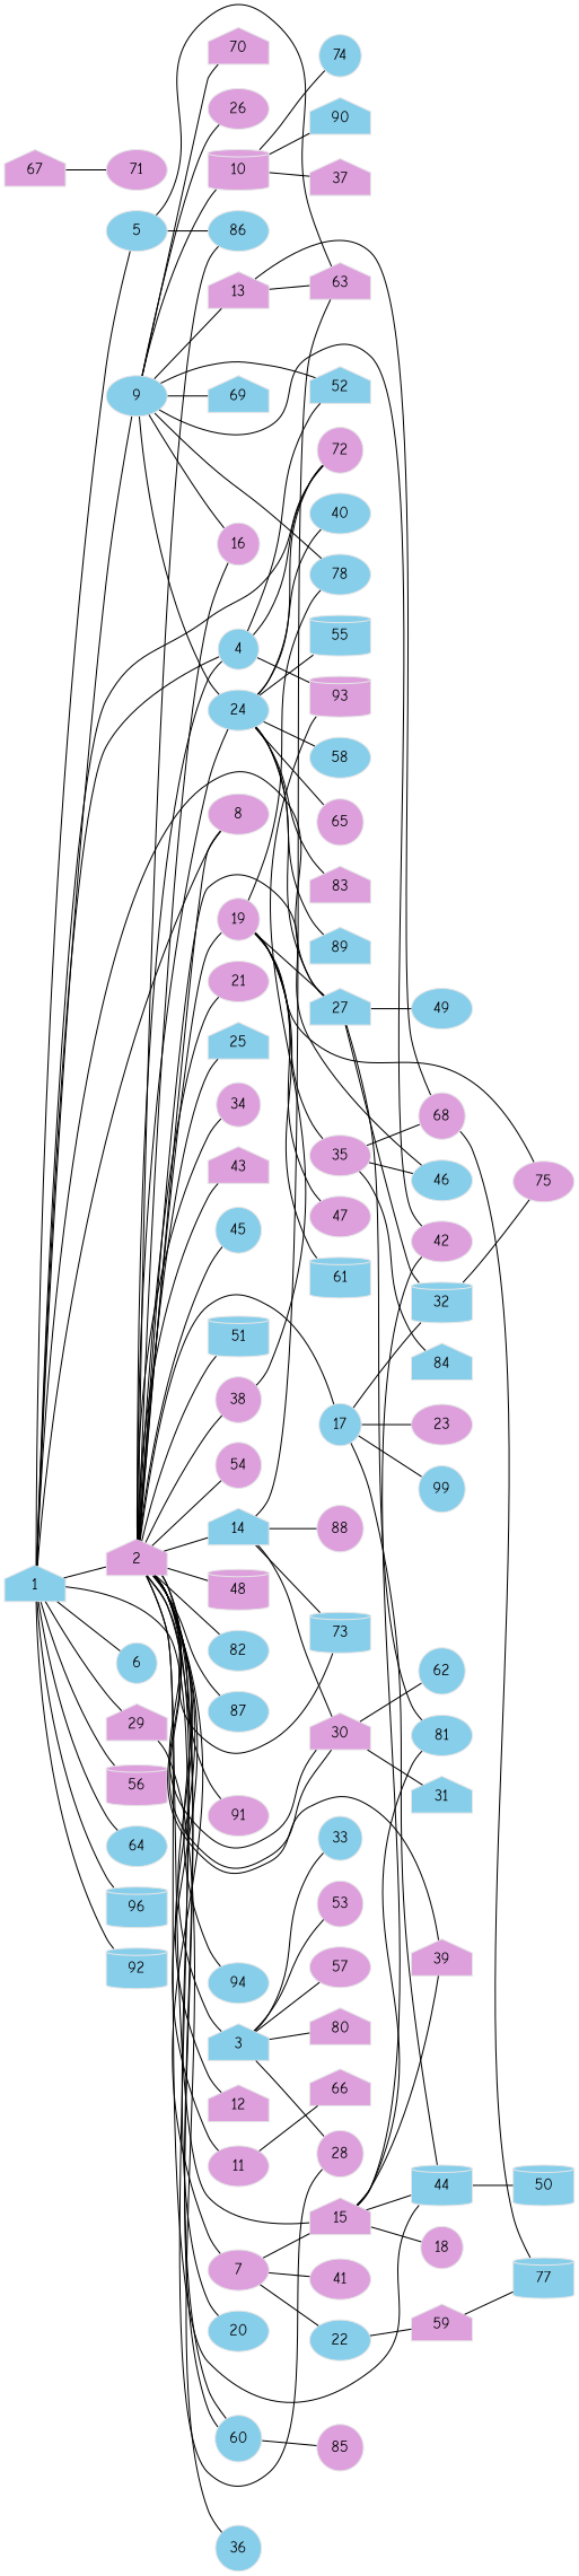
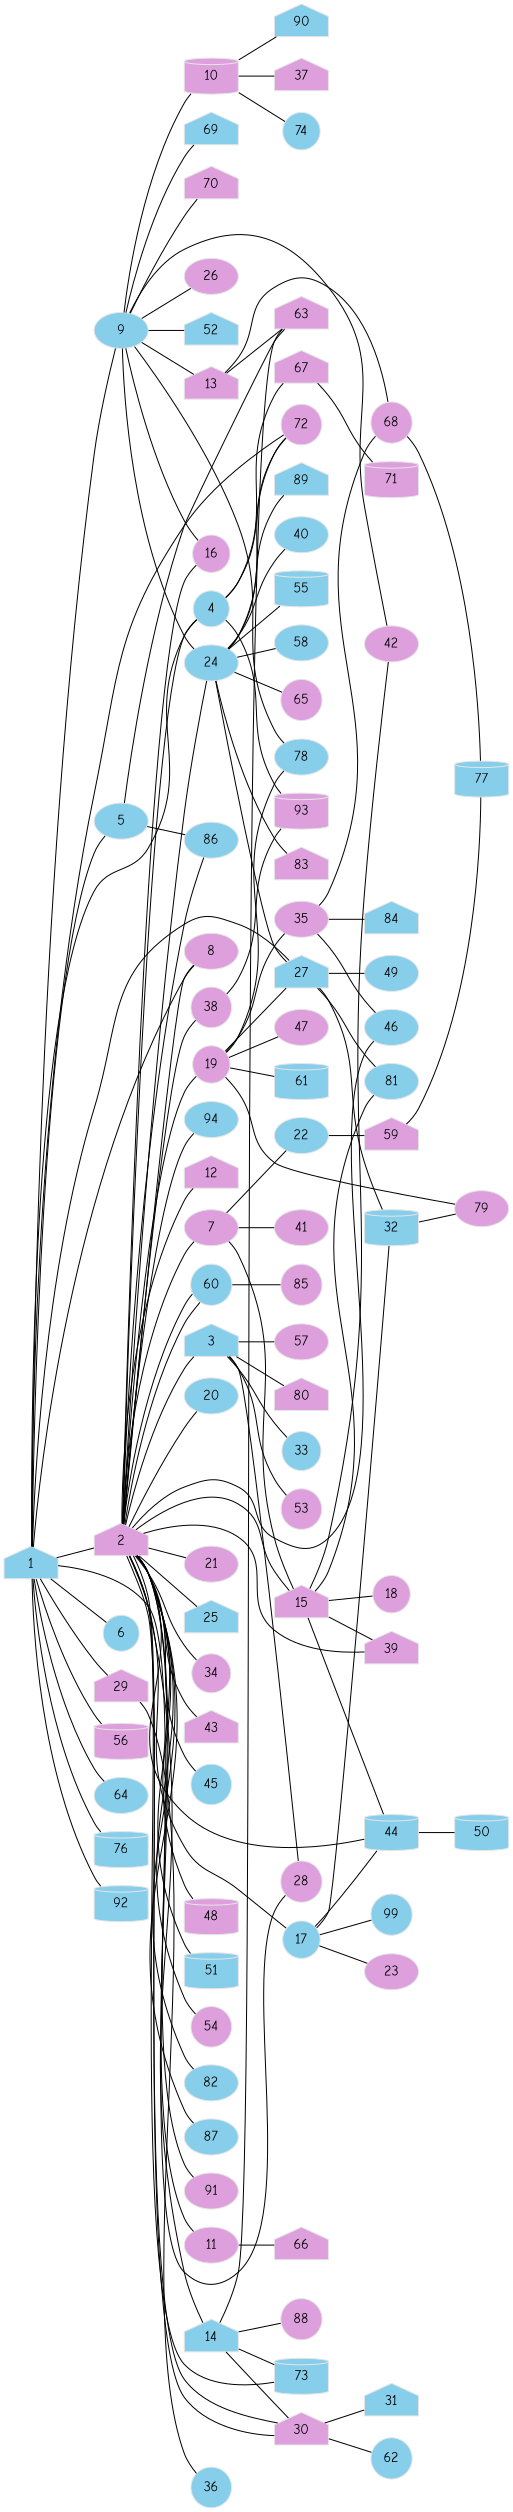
  graph {
    fontname="Comic Neue"
    rankdir=LR
    node [color=gray90 fillcolor=skyblue fontname="Comic Neue" shape=ellipse style=filled]
    edge [fontname="Comic Neue"]
    1 [shape=house]
    2 [fillcolor=plum shape=house]
    4 [shape=circle]
    5
    6 [shape=circle]
    8 [fillcolor=plum]
    9
    27 [shape=house]
    28 [fillcolor=plum shape=circle]
    29 [fillcolor=plum shape=house]
    56 [fillcolor=plum shape=cylinder]
    64
    72 [fillcolor=plum shape=circle]
-   76 [shape=cylinder label=96]
+   76 [shape=cylinder]
    92 [shape=cylinder]
    3 [shape=house]
    7 [fillcolor=plum]
    11 [fillcolor=plum]
    12 [fillcolor=plum shape=house]
    14 [shape=house]
    15 [fillcolor=plum shape=house]
    16 [fillcolor=plum shape=circle]
    17 [shape=circle]
    19 [fillcolor=plum shape=circle]
    20
    21 [fillcolor=plum]
    24
    25 [shape=house]
    30 [fillcolor=plum shape=house]
    34 [fillcolor=plum shape=circle]
    38 [fillcolor=plum shape=circle]
    39 [fillcolor=plum shape=house]
    43 [fillcolor=plum shape=house]
    44 [shape=cylinder]
    45 [shape=circle]
    46
    48 [fillcolor=plum shape=cylinder]
    51 [shape=cylinder]
    54 [fillcolor=plum shape=circle]
    60 [shape=circle]
    73 [shape=cylinder]
    82
    86
    87
    91 [fillcolor=plum]
    94
    67 [fillcolor=plum shape=house]
    93 [fillcolor=plum shape=cylinder]
    63 [fillcolor=plum shape=house]
    10 [fillcolor=plum shape=cylinder]
    13 [fillcolor=plum shape=house]
    26 [fillcolor=plum]
    42 [fillcolor=plum]
    52 [shape=house]
    69 [shape=house]
    70 [fillcolor=plum shape=house]
    78
    81
    32 [shape=cylinder]
    49
    36 [shape=circle]
    33 [shape=circle]
    53 [fillcolor=plum shape=circle]
    57 [fillcolor=plum]
    80 [fillcolor=plum shape=house]
    22
    41 [fillcolor=plum]
    66 [fillcolor=plum shape=house]
    88 [fillcolor=plum shape=circle]
    18 [fillcolor=plum shape=circle]
    23 [fillcolor=plum]
    n72 [label=99 shape=circle]
    35 [fillcolor=plum]
    47 [fillcolor=plum]
    61 [shape=cylinder]
-   75 [fillcolor=plum]
+   75 [fillcolor=plum label=79]
    40
    55 [shape=cylinder]
    58
    65 [fillcolor=plum shape=circle]
    83 [fillcolor=plum shape=house]
    89 [shape=house]
    31 [shape=house]
    62 [shape=circle]
    50 [shape=cylinder]
    85 [fillcolor=plum shape=circle]
-   71 [fillcolor=plum]
+   71 [fillcolor=plum shape=cylinder]
    59 [fillcolor=plum shape=house]
    37 [fillcolor=plum shape=house]
    74 [shape=circle]
    90 [shape=house]
    68 [fillcolor=plum shape=circle]
    77 [shape=cylinder]
    84 [shape=house]
    1 -- 2
    1 -- 4
    1 -- 5
    1 -- 6
    1 -- 8
    1 -- 9
    1 -- 27
    1 -- 28
    1 -- 29
    1 -- 56
    1 -- 64
    1 -- 72
    1 -- 76
    1 -- 92
    2 -- 4
    2 -- 8
    2 -- 3
    2 -- 7
    2 -- 11
    2 -- 12
    2 -- 14
    2 -- 15
    2 -- 16
    2 -- 17
    2 -- 19
    2 -- 20
    2 -- 21
    2 -- 24
    2 -- 25
    2 -- 30
    2 -- 30
    2 -- 34
    2 -- 38
    2 -- 39
    2 -- 43
    2 -- 44
    2 -- 45
    2 -- 46
    2 -- 48
    2 -- 51
    2 -- 54
    2 -- 60
    2 -- 60
    2 -- 73
    2 -- 82
    2 -- 86
    2 -- 87
    2 -- 91
    2 -- 94
    4 -- 72
-   4 -- 52
+   4 -- 67
    4 -- 93
    5 -- 86
    5 -- 63
    9 -- 16
    9 -- 24
    9 -- 10
    9 -- 13
    9 -- 26
    9 -- 42
    9 -- 52
    9 -- 69
    9 -- 70
    9 -- 78
    27 -- 81
    27 -- 32
    27 -- 49
    29 -- 36
    3 -- 28
    3 -- 33
    3 -- 53
    3 -- 57
    3 -- 80
    7 -- 15
    7 -- 22
    7 -- 41
    11 -- 66
    14 -- 30
    14 -- 73
    14 -- 63
    14 -- 88
    15 -- 39
    15 -- 44
    15 -- 42
    15 -- 81
    15 -- 18
    17 -- 44
    17 -- 32
    17 -- 23
    17 -- n72
    19 -- 27
    19 -- 78
    19 -- 35
    19 -- 47
    19 -- 61
    19 -- 75
    24 -- 27
    24 -- 72
    24 -- 40
    24 -- 55
    24 -- 58
    24 -- 65
    24 -- 83
    24 -- 89
    30 -- 31
    30 -- 62
    38 -- 93
    44 -- 50
    60 -- 85
    67 -- 71
    10 -- 37
    10 -- 74
    10 -- 90
    13 -- 63
    13 -- 68
    32 -- 75
    22 -- 59
    35 -- 46
    35 -- 68
    35 -- 84
    59 -- 77
    68 -- 77
  }
